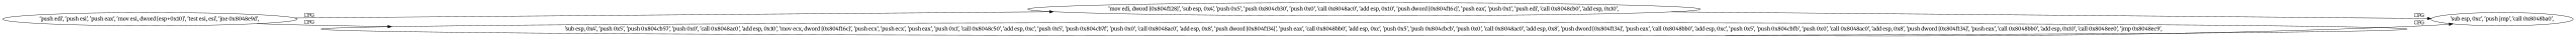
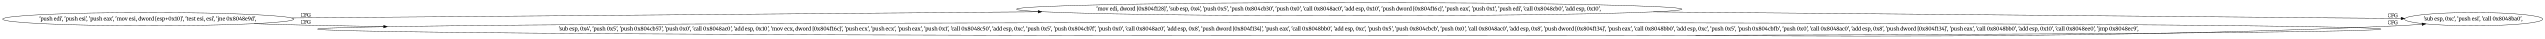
  digraph {
    rankdir=LR
    fontname=Merriweather
    node [fontname=Merriweather]
    edge [fontname=Merriweather]
    n1 [label="'push edi', 'push esi', 'push eax', 'mov esi, dword [esp+0x10]', 'test esi, esi', 'jne 0x8048e9d', "]
    n2 [label="'mov edi, dword [0x804f128]', 'sub esp, 0x4', 'push 0x5', 'push 0x804cb30', 'push 0x0', 'call 0x8048ac0', 'add esp, 0x10', 'push dword [0x804f16c]', 'push eax', 'push 0x1', 'push edi', 'call 0x8048cb0', 'add esp, 0x10', "]
    n3 [label="'sub esp, 0x4', 'push 0x5', 'push 0x804cb57', 'push 0x0', 'call 0x8048ac0', 'add esp, 0x10', 'mov ecx, dword [0x804f16c]', 'push ecx', 'push ecx', 'push eax', 'push 0x1', 'call 0x8048c50', 'add esp, 0xc', 'push 0x5', 'push 0x804cb7f', 'push 0x0', 'call 0x8048ac0', 'add esp, 0x8', 'push dword [0x804f134]', 'push eax', 'call 0x8048bb0', 'add esp, 0xc', 'push 0x5', 'push 0x804cbcb', 'push 0x0', 'call 0x8048ac0', 'add esp, 0x8', 'push dword [0x804f134]', 'push eax', 'call 0x8048bb0', 'add esp, 0xc', 'push 0x5', 'push 0x804cbfb', 'push 0x0', 'call 0x8048ac0', 'add esp, 0x8', 'push dword [0x804f134]', 'push eax', 'call 0x8048bb0', 'add esp, 0x10', 'call 0x8048ee0', 'jmp 0x8048ec9', "]
-   n4 [label="'sub esp, 0xc', 'push jmp', 'call 0x8048ba0',"]
+   n4 [label="'sub esp, 0xc', 'push esi', 'call 0x8048ba0', "]
    n1 -> n2 [label=CFG]
    n1 -> n3 [label=CFG]
    n2 -> n4 [label=CFG]
    n3 -> n4 [label=CFG]
  }
